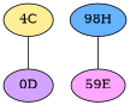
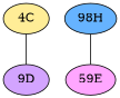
  graph {
    node [style=radial]
    edge [penwidth=1]
    n1 [fillcolor="#FFED97" label="4C"]
-   "9D" [fillcolor="#D3A4FF" label="0D"]
+   "9D" [fillcolor="#D3A4FF"]
    "98H" [fillcolor="#66B3FF"]
    "59E" [fillcolor="#FFA6FF"]
    n1 -- "9D"
    "98H" -- "59E"
  }
